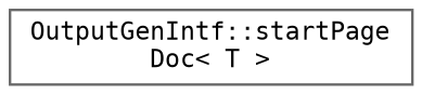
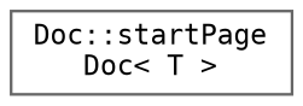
  digraph {
    rankdir=TB
    fontname="DejaVu Sans Mono"
-   n1 [color=grey40 fillcolor=white fontname="DejaVu Sans Mono" fontsize=10 height=0.2 label="OutputGenIntf::startPage\lDoc\< T \>" shape=box style=filled width=0.4]
+   n1 [color=grey40 fillcolor=white fontname="DejaVu Sans Mono" fontsize=10 height=0.2 label="Doc::startPage\lDoc\< T \>" shape=box style=filled width=0.4]
  }
